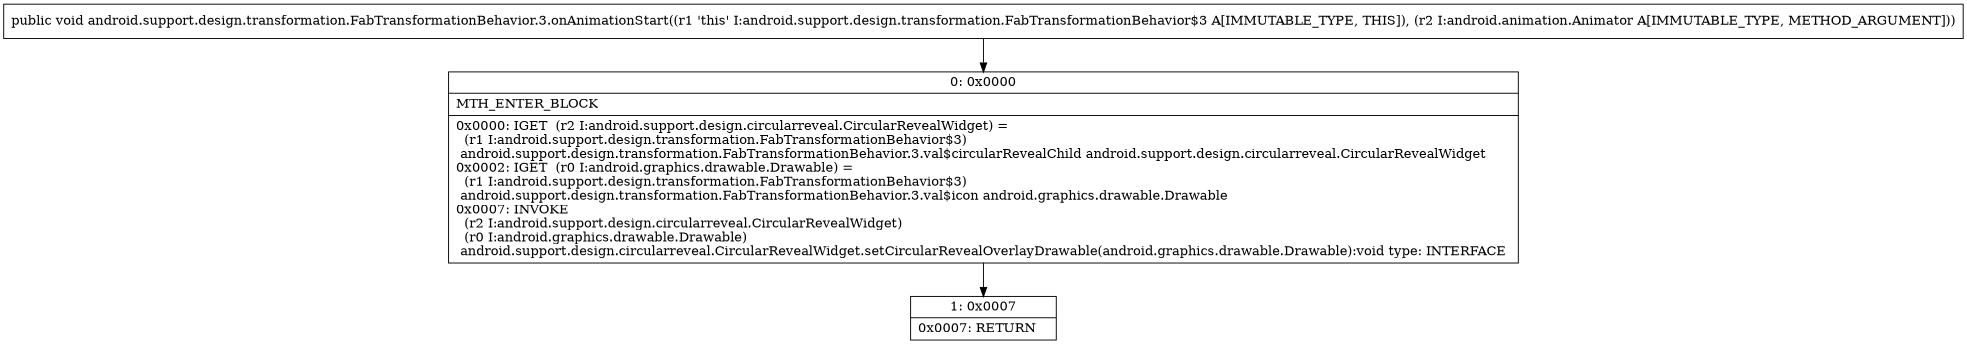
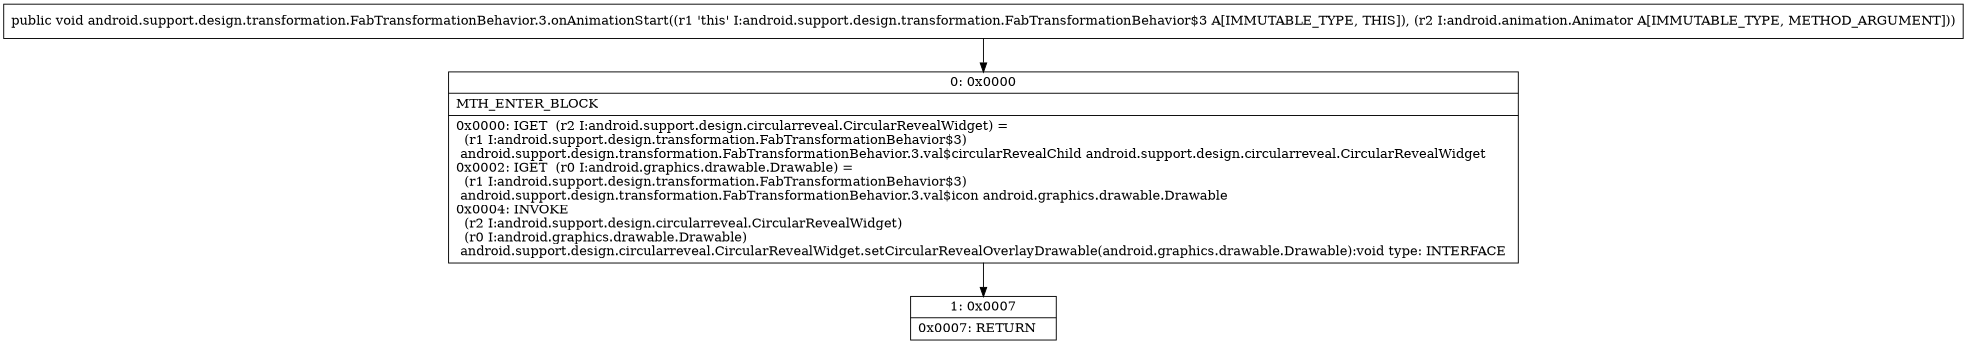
  digraph {
    node [shape=record]
-   n1 [label="{0\:\ 0x0000|MTH_ENTER_BLOCK\l|0x0000: IGET  (r2 I:android.support.design.circularreveal.CircularRevealWidget) = \l  (r1 I:android.support.design.transformation.FabTransformationBehavior$3)\l android.support.design.transformation.FabTransformationBehavior.3.val$circularRevealChild android.support.design.circularreveal.CircularRevealWidget \l0x0002: IGET  (r0 I:android.graphics.drawable.Drawable) = \l  (r1 I:android.support.design.transformation.FabTransformationBehavior$3)\l android.support.design.transformation.FabTransformationBehavior.3.val$icon android.graphics.drawable.Drawable \l0x0007: INVOKE  \l  (r2 I:android.support.design.circularreveal.CircularRevealWidget)\l  (r0 I:android.graphics.drawable.Drawable)\l android.support.design.circularreveal.CircularRevealWidget.setCircularRevealOverlayDrawable(android.graphics.drawable.Drawable):void type: INTERFACE \l}"]
+   n1 [label="{0\:\ 0x0000|MTH_ENTER_BLOCK\l|0x0000: IGET  (r2 I:android.support.design.circularreveal.CircularRevealWidget) = \l  (r1 I:android.support.design.transformation.FabTransformationBehavior$3)\l android.support.design.transformation.FabTransformationBehavior.3.val$circularRevealChild android.support.design.circularreveal.CircularRevealWidget \l0x0002: IGET  (r0 I:android.graphics.drawable.Drawable) = \l  (r1 I:android.support.design.transformation.FabTransformationBehavior$3)\l android.support.design.transformation.FabTransformationBehavior.3.val$icon android.graphics.drawable.Drawable \l0x0004: INVOKE  \l  (r2 I:android.support.design.circularreveal.CircularRevealWidget)\l  (r0 I:android.graphics.drawable.Drawable)\l android.support.design.circularreveal.CircularRevealWidget.setCircularRevealOverlayDrawable(android.graphics.drawable.Drawable):void type: INTERFACE \l}"]
    n2 [label="{1\:\ 0x0007|0x0007: RETURN   \l}"]
    n3 [label="{public void android.support.design.transformation.FabTransformationBehavior.3.onAnimationStart((r1 'this' I:android.support.design.transformation.FabTransformationBehavior$3 A[IMMUTABLE_TYPE, THIS]), (r2 I:android.animation.Animator A[IMMUTABLE_TYPE, METHOD_ARGUMENT])) }"]
    n1 -> n2
    n3 -> n1
  }
